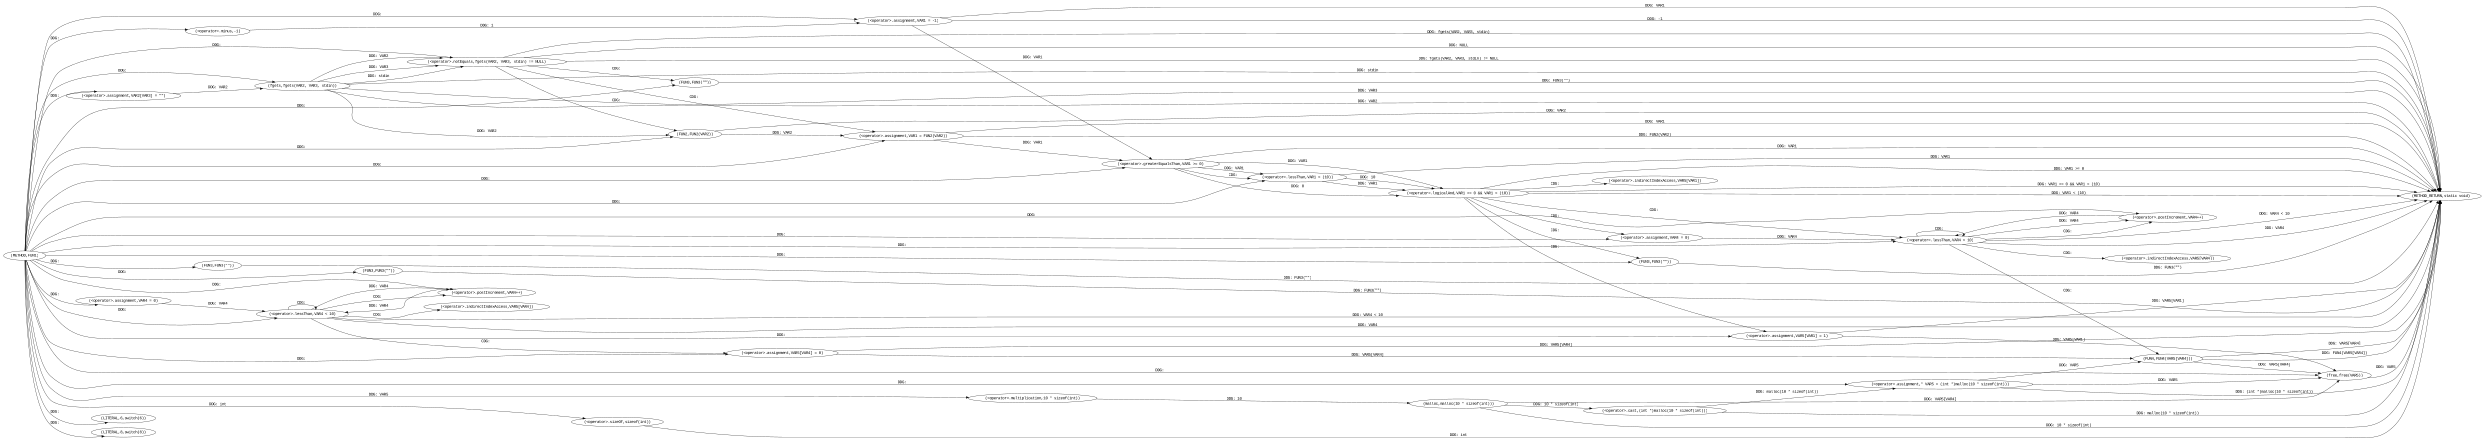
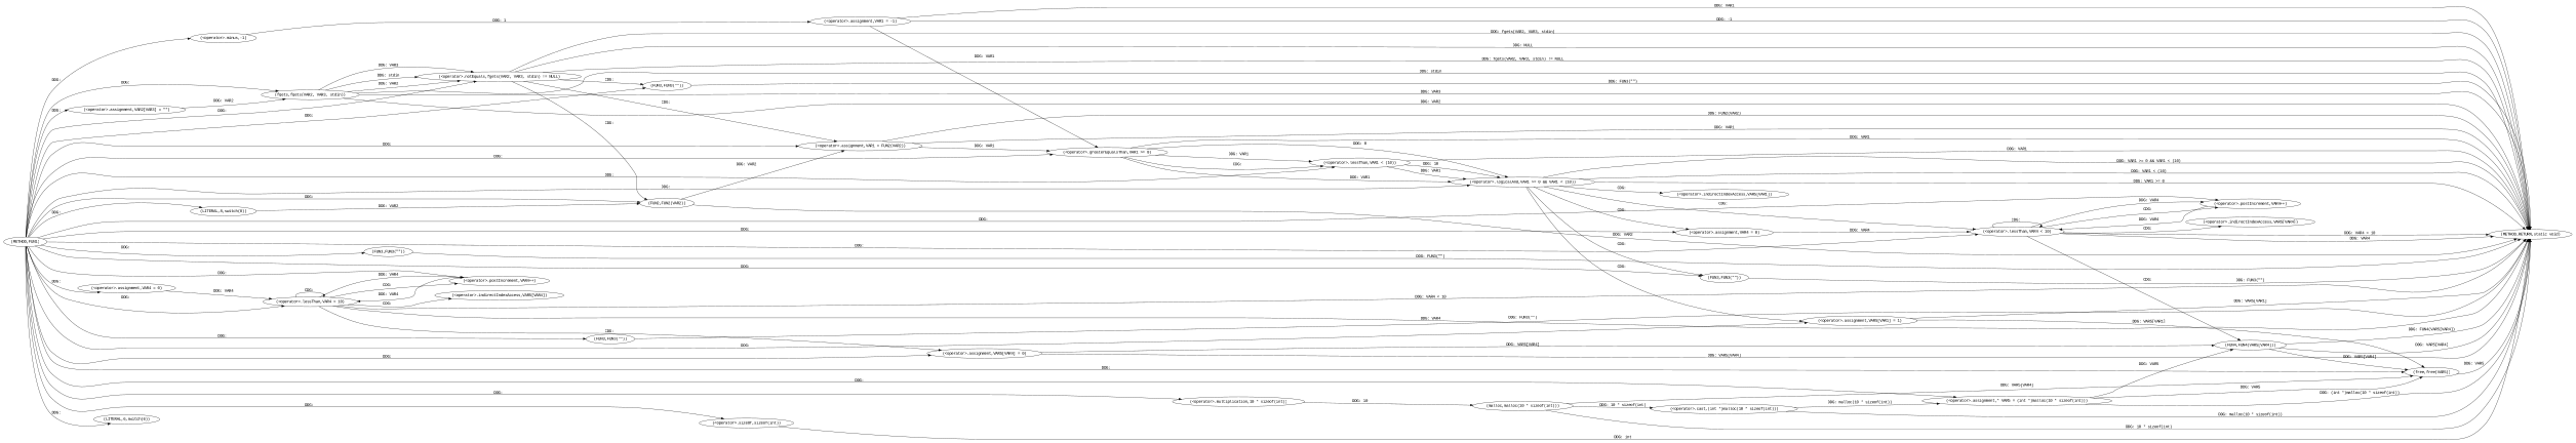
  digraph {
    fontname="Liberation Mono"
    rankdir=LR
    node [fontname="Liberation Mono"]
    edge [fontname="Liberation Mono"]
    n1 [label="(METHOD,FUN1)"]
    n2 [label="(<operator>.assignment,VAR1 = -1)"]
    n3 [label="(<operator>.minus,-1)"]
    n4 [label="(LITERAL,6,switch(6))"]
    n5 [label="(<operator>.assignment,VAR2[VAR3] = \"\")"]
    n6 [label="(<operator>.notEquals,fgets(VAR2, VAR3, stdin) != NULL)"]
    n7 [label="(fgets,fgets(VAR2, VAR3, stdin))"]
    n8 [label="(<operator>.assignment,VAR1 = FUN2(VAR2))"]
    n9 [label="(FUN2,FUN2(VAR2))"]
    n10 [label="(FUN3,FUN3(\"\"))"]
    n11 [label="(FUN3,FUN3(\"\"))"]
    n12 [label="(LITERAL,8,switch(8))"]
    n13 [label="(FUN3,FUN3(\"\"))"]
    n14 [label="(<operator>.assignment,* VAR5 = (int *)malloc(10 * sizeof(int)))"]
    n15 [label="(<operator>.multiplication,10 * sizeof(int))"]
    n16 [label="(<operator>.sizeOf,sizeof(int))"]
    n17 [label="(<operator>.assignment,VAR4 = 0)"]
    n18 [label="(<operator>.lessThan,VAR4 < 10)"]
    n19 [label="(<operator>.postIncrement,VAR4++)"]
    n20 [label="(<operator>.assignment,VAR5[VAR4] = 0)"]
    n21 [label="(<operator>.greaterEqualsThan,VAR1 >= 0)"]
    n22 [label="(<operator>.lessThan,VAR1 < (10))"]
    n23 [label="(<operator>.assignment,VAR5[VAR1] = 1)"]
    n24 [label="(<operator>.assignment,VAR4 = 0)"]
    n25 [label="(<operator>.lessThan,VAR4 < 10)"]
    n26 [label="(<operator>.postIncrement,VAR4++)"]
    n27 [label="(FUN3,FUN3(\"\"))"]
    n28 [label="(free,free(VAR5))"]
    n29 [label="(METHOD_RETURN,static void)"]
    n30 [label="(FUN4,FUN4(VAR5[VAR4]))"]
    n31 [label="(malloc,malloc(10 * sizeof(int)))"]
    n32 [label="(<operator>.indirectIndexAccess,VAR5[VAR4])"]
    n33 [label="(<operator>.logicalAnd,VAR1 >= 0 && VAR1 < (10))"]
    n34 [label="(<operator>.indirectIndexAccess,VAR5[VAR4])"]
    n35 [label="(<operator>.cast,(int *)malloc(10 * sizeof(int)))"]
    n36 [label="(<operator>.indirectIndexAccess,VAR5[VAR1])"]
-   n1 -> n2 [label="DDG: "]
+   n1 -> n33 [label="DDG: "]
    n1 -> n3 [label="DDG: "]
    n1 -> n4 [label="DDG: "]
    n1 -> n5 [label="DDG: "]
    n1 -> n6 [label="DDG: "]
    n1 -> n7 [label="DDG: "]
    n1 -> n8 [label="DDG: "]
    n1 -> n9 [label="DDG: "]
    n1 -> n10 [label="DDG: "]
    n1 -> n11 [label="DDG: "]
    n1 -> n12 [label="DDG: "]
    n1 -> n13 [label="DDG: "]
    n1 -> n14 [label="DDG: "]
-   n1 -> n15 [label="DDG: VAR5"]
-   n1 -> n16 [label="DDG: int"]
+   n1 -> n15 [label="DDG: "]
+   n1 -> n16 [label="DDG: "]
    n1 -> n17 [label="DDG: "]
    n1 -> n18 [label="DDG: "]
    n1 -> n19 [label="DDG: "]
    n1 -> n20 [label="DDG: "]
    n1 -> n21 [label="DDG: "]
    n1 -> n22 [label="DDG: "]
    n1 -> n23 [label="DDG: "]
    n1 -> n24 [label="DDG: "]
    n1 -> n25 [label="DDG: "]
    n1 -> n26 [label="DDG: "]
    n1 -> n27 [label="DDG: "]
    n1 -> n28 [label="DDG: "]
    n2 -> n21 [label="DDG: VAR1"]
    n2 -> n29 [label="DDG: VAR1"]
    n2 -> n29 [label="DDG: -1"]
    n3 -> n2 [label="DDG: 1"]
    n5 -> n7 [label="DDG: VAR2"]
    n6 -> n8 [label="CDG: "]
    n6 -> n9 [label="CDG: "]
    n6 -> n10 [label="CDG: "]
    n6 -> n29 [label="DDG: fgets(VAR2, VAR3, stdin)"]
    n6 -> n29 [label="DDG: NULL"]
    n6 -> n29 [label="DDG: fgets(VAR2, VAR3, stdin) != NULL"]
    n7 -> n6 [label="DDG: VAR2"]
    n7 -> n6 [label="DDG: VAR3"]
    n7 -> n6 [label="DDG: stdin"]
-   n7 -> n9 [label="DDG: VAR2"]
+   n12 -> n9 [label="DDG: VAR2"]
    n7 -> n29 [label="DDG: stdin"]
    n7 -> n29 [label="DDG: VAR3"]
    n7 -> n29 [label="DDG: VAR2"]
    n8 -> n21 [label="DDG: VAR1"]
    n8 -> n29 [label="DDG: VAR1"]
    n8 -> n29 [label="DDG: FUN2(VAR2)"]
    n9 -> n8 [label="DDG: VAR2"]
    n9 -> n29 [label="DDG: VAR2"]
    n10 -> n29 [label="DDG: FUN3(\"\")"]
    n11 -> n29 [label="DDG: FUN3(\"\")"]
    n13 -> n29 [label="DDG: FUN3(\"\")"]
    n14 -> n28 [label="DDG: VAR5"]
    n14 -> n29 [label="DDG: (int *)malloc(10 * sizeof(int))"]
    n14 -> n30 [label="DDG: VAR5"]
    n15 -> n31 [label="DDG: 10"]
    n16 -> n29 [label="DDG: int"]
    n17 -> n18 [label="DDG: VAR4"]
    n18 -> n18 [label="CDG: "]
    n18 -> n19 [label="DDG: VAR4"]
    n18 -> n19 [label="CDG: "]
    n18 -> n20 [label="CDG: "]
    n18 -> n29 [label="DDG: VAR4 < 10"]
    n18 -> n29 [label="DDG: VAR4"]
    n18 -> n32 [label="CDG: "]
    n19 -> n18 [label="DDG: VAR4"]
    n20 -> n29 [label="DDG: VAR5[VAR4]"]
    n20 -> n30 [label="DDG: VAR5[VAR4]"]
    n21 -> n22 [label="DDG: VAR1"]
    n21 -> n22 [label="CDG: "]
    n21 -> n29 [label="DDG: VAR1"]
    n21 -> n33 [label="DDG: VAR1"]
    n21 -> n33 [label="DDG: 0"]
    n22 -> n29 [label="DDG: VAR1"]
    n22 -> n33 [label="DDG: VAR1"]
    n22 -> n33 [label="DDG: 10"]
    n23 -> n28 [label="DDG: VAR5[VAR1]"]
    n23 -> n29 [label="DDG: VAR5[VAR1]"]
    n24 -> n25 [label="DDG: VAR4"]
    n25 -> n25 [label="CDG: "]
    n25 -> n26 [label="DDG: VAR4"]
    n25 -> n26 [label="CDG: "]
    n25 -> n29 [label="DDG: VAR4 < 10"]
    n25 -> n29 [label="DDG: VAR4"]
    n25 -> n30 [label="CDG: "]
    n25 -> n34 [label="CDG: "]
    n26 -> n25 [label="DDG: VAR4"]
    n27 -> n29 [label="DDG: FUN3(\"\")"]
    n28 -> n29 [label="DDG: VAR5"]
    n30 -> n28 [label="DDG: VAR5[VAR4]"]
    n30 -> n29 [label="DDG: VAR5[VAR4]"]
    n30 -> n29 [label="DDG: FUN4(VAR5[VAR4])"]
    n31 -> n28 [label="DDG: VAR5[VAR4]"]
    n31 -> n29 [label="DDG: 10 * sizeof(int)"]
    n31 -> n35 [label="DDG: 10 * sizeof(int)"]
    n33 -> n23 [label="CDG: "]
    n33 -> n24 [label="CDG: "]
    n33 -> n25 [label="CDG: "]
    n33 -> n27 [label="CDG: "]
    n33 -> n29 [label="DDG: VAR1 >= 0 && VAR1 < (10)"]
    n33 -> n29 [label="DDG: VAR1 < (10)"]
    n33 -> n29 [label="DDG: VAR1 >= 0"]
    n33 -> n36 [label="CDG: "]
    n35 -> n14 [label="DDG: malloc(10 * sizeof(int))"]
    n35 -> n29 [label="DDG: malloc(10 * sizeof(int))"]
  }
